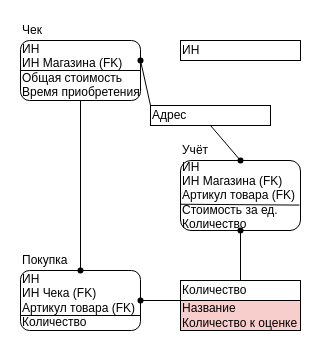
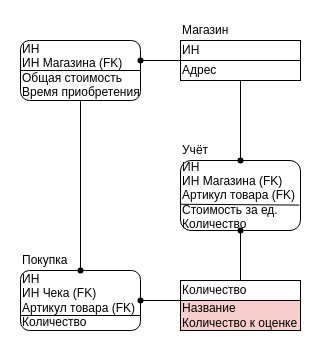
  <mxCell id="0" />
  <mxCell id="1" parent="0" />
  <mxCell id="2" value="ИН&lt;div&gt;ИН Магазина (FK)&lt;/div&gt;&lt;div&gt;Общая стоимость&lt;div&gt;Время приобретения&lt;/div&gt;&lt;/div&gt;" style="rounded=1;whiteSpace=wrap;html=1;align=left;" parent="1" vertex="1"><mxGeometry x="20" y="40" width="120" height="60" as="geometry" /></mxCell>
  <mxCell id="3" value="&lt;div&gt;ИН&lt;/div&gt;ИН Чека (FK)&lt;div&gt;Артикул товара (FK)&lt;/div&gt;&lt;div&gt;Количество&lt;br&gt;&lt;/div&gt;" style="rounded=1;whiteSpace=wrap;html=1;align=left;" parent="1" vertex="1"><mxGeometry x="20" y="270" width="120" height="60" as="geometry" /></mxCell>
  <mxCell id="4" value="ИН&amp;nbsp;" style="rounded=0;whiteSpace=wrap;html=1;align=left;" parent="1" vertex="1"><mxGeometry x="180" y="40" width="120" height="20" as="geometry" /></mxCell>
- <mxCell id="5" value="Адрес" style="rounded=0;whiteSpace=wrap;html=1;align=left;" parent="1" vertex="1"><mxGeometry x="150" y="105" width="120" height="20" as="geometry" /></mxCell>
+ <mxCell id="5" value="Адрес" style="rounded=0;whiteSpace=wrap;html=1;align=left;" parent="1" vertex="1"><mxGeometry x="180" y="60" width="120" height="20" as="geometry" /></mxCell>
  <mxCell id="6" value="&lt;div&gt;ИН&lt;/div&gt;ИН Магазина (FK)&lt;div&gt;Артикул товара (FK)&lt;/div&gt;&lt;div&gt;Стоимость за ед.&lt;div&gt;Количество&lt;/div&gt;&lt;/div&gt;" style="rounded=1;whiteSpace=wrap;html=1;align=left;" parent="1" vertex="1"><mxGeometry x="180" y="160" width="120" height="70" as="geometry" /></mxCell>
  <mxCell id="7" value="&lt;div&gt;Количество&lt;/div&gt;" style="rounded=0;whiteSpace=wrap;html=1;align=left;" parent="1" vertex="1"><mxGeometry x="180" y="280" width="120" height="20" as="geometry" /></mxCell>
  <mxCell id="8" value="Название&lt;div&gt;Количество к оценке&lt;/div&gt;" style="rounded=0;whiteSpace=wrap;html=1;align=left;fillColor=#f8cecc;" parent="1" vertex="1"><mxGeometry x="180" y="300" width="120" height="30" as="geometry" /></mxCell>
- <mxCell id="9" value="Чек" style="text;html=1;align=left;verticalAlign=middle;whiteSpace=wrap;rounded=0;" vertex="1" parent="1"><mxGeometry x="20" y="20" width="60" height="20" as="geometry" /></mxCell>
+ <mxCell id="10" value="Магазин" style="text;html=1;align=left;verticalAlign=middle;whiteSpace=wrap;rounded=0;" vertex="1" parent="1"><mxGeometry x="180" y="20" width="60" height="20" as="geometry" /></mxCell>
  <mxCell id="11" value="Учёт" style="text;html=1;align=left;verticalAlign=middle;whiteSpace=wrap;rounded=0;" vertex="1" parent="1"><mxGeometry x="180" y="140" width="60" height="20" as="geometry" /></mxCell>
  <mxCell id="12" value="Покупка" style="text;html=1;align=left;verticalAlign=middle;whiteSpace=wrap;rounded=0;" vertex="1" parent="1"><mxGeometry x="20" y="250" width="60" height="20" as="geometry" /></mxCell>
  <mxCell id="13" value="" style="endArrow=none;html=1;rounded=0;entryX=0;entryY=0;entryDx=0;entryDy=0;" edge="1" parent="1" source="21" target="5"><mxGeometry width="50" height="50" relative="1" as="geometry"><mxPoint x="150" y="55" as="sourcePoint" /><mxPoint x="90" y="110" as="targetPoint" /></mxGeometry></mxCell>
  <mxCell id="14" value="" style="endArrow=none;html=1;rounded=0;exitX=0.5;exitY=0;exitDx=0;exitDy=0;entryX=0.5;entryY=1;entryDx=0;entryDy=0;" edge="1" parent="1" target="6"><mxGeometry width="50" height="50" relative="1" as="geometry"><mxPoint x="240" y="230" as="sourcePoint" /><mxPoint x="240" y="240" as="targetPoint" /></mxGeometry></mxCell>
  <mxCell id="15" value="" style="endArrow=none;html=1;rounded=0;entryX=0;entryY=0;entryDx=0;entryDy=0;" edge="1" parent="1" source="24" target="8"><mxGeometry width="50" height="50" relative="1" as="geometry"><mxPoint x="160" y="300" as="sourcePoint" /><mxPoint x="250" y="230" as="targetPoint" /></mxGeometry></mxCell>
  <mxCell id="16" value="" style="endArrow=none;html=1;rounded=0;exitX=0;exitY=0.5;exitDx=0;exitDy=0;entryX=1;entryY=0.5;entryDx=0;entryDy=0;" edge="1" parent="1" source="2" target="2"><mxGeometry width="50" height="50" relative="1" as="geometry"><mxPoint x="90" y="290" as="sourcePoint" /><mxPoint x="90" y="110" as="targetPoint" /></mxGeometry></mxCell>
  <mxCell id="17" value="" style="endArrow=none;html=1;rounded=0;exitX=1;exitY=0.75;exitDx=0;exitDy=0;entryX=0;entryY=0.75;entryDx=0;entryDy=0;" edge="1" parent="1" source="3" target="3"><mxGeometry width="50" height="50" relative="1" as="geometry"><mxPoint x="90" y="280" as="sourcePoint" /><mxPoint x="90" y="110" as="targetPoint" /></mxGeometry></mxCell>
  <mxCell id="18" value="" style="endArrow=none;html=1;rounded=0;entryX=0.991;entryY=0.637;entryDx=0;entryDy=0;exitX=0.001;exitY=0.625;exitDx=0;exitDy=0;exitPerimeter=0;entryPerimeter=0;" edge="1" parent="1" source="6" target="6"><mxGeometry width="50" height="50" relative="1" as="geometry"><mxPoint x="250" y="170" as="sourcePoint" /><mxPoint x="250" y="90" as="targetPoint" /></mxGeometry></mxCell>
  <mxCell id="19" value="" style="endArrow=none;html=1;rounded=0;exitX=0.5;exitY=0;exitDx=0;exitDy=0;" edge="1" parent="1" source="7" target="25"><mxGeometry width="50" height="50" relative="1" as="geometry"><mxPoint x="240" y="280" as="sourcePoint" /><mxPoint x="240" y="250" as="targetPoint" /></mxGeometry></mxCell>
  <mxCell id="20" value="" style="endArrow=none;html=1;rounded=0;entryX=0.5;entryY=1;entryDx=0;entryDy=0;exitX=0.5;exitY=0;exitDx=0;exitDy=0;" edge="1" parent="1" source="6"><mxGeometry width="50" height="50" relative="1" as="geometry"><mxPoint x="240" y="160" as="sourcePoint" /><mxPoint x="240" y="160" as="targetPoint" /></mxGeometry></mxCell>
  <mxCell id="21" value="" style="shape=waypoint;sketch=0;fillStyle=solid;size=6;pointerEvents=1;points=[];fillColor=none;resizable=0;rotatable=0;perimeter=centerPerimeter;snapToPoint=1;" vertex="1" parent="1"><mxGeometry x="130" y="50" width="20" height="20" as="geometry" /></mxCell>
  <mxCell id="22" value="" style="shape=waypoint;sketch=0;fillStyle=solid;size=6;pointerEvents=1;points=[];fillColor=none;resizable=0;rotatable=0;perimeter=centerPerimeter;snapToPoint=1;" vertex="1" parent="1"><mxGeometry x="70" y="260" width="20" height="20" as="geometry" /></mxCell>
  <mxCell id="23" value="" style="endArrow=none;html=1;rounded=0;entryX=0.5;entryY=1;entryDx=0;entryDy=0;" edge="1" parent="1" source="22" target="2"><mxGeometry width="50" height="50" relative="1" as="geometry"><mxPoint x="90" y="190" as="sourcePoint" /><mxPoint x="140" y="140" as="targetPoint" /></mxGeometry></mxCell>
  <mxCell id="24" value="" style="shape=waypoint;sketch=0;fillStyle=solid;size=6;pointerEvents=1;points=[];fillColor=none;resizable=0;rotatable=0;perimeter=centerPerimeter;snapToPoint=1;" vertex="1" parent="1"><mxGeometry x="130" y="290" width="20" height="20" as="geometry" /></mxCell>
  <mxCell id="25" value="" style="shape=waypoint;sketch=0;fillStyle=solid;size=6;pointerEvents=1;points=[];fillColor=none;resizable=0;rotatable=0;perimeter=centerPerimeter;snapToPoint=1;" vertex="1" parent="1"><mxGeometry x="230" y="220" width="20" height="20" as="geometry" /></mxCell>
  <mxCell id="26" value="" style="shape=waypoint;sketch=0;fillStyle=solid;size=6;pointerEvents=1;points=[];fillColor=none;resizable=0;rotatable=0;perimeter=centerPerimeter;snapToPoint=1;" vertex="1" parent="1"><mxGeometry x="230" y="150" width="20" height="20" as="geometry" /></mxCell>
  <mxCell id="27" value="" style="endArrow=none;html=1;rounded=0;entryX=0.5;entryY=1;entryDx=0;entryDy=0;" edge="1" parent="1" source="26" target="5"><mxGeometry width="50" height="50" relative="1" as="geometry"><mxPoint x="200" y="180" as="sourcePoint" /><mxPoint x="250" y="130" as="targetPoint" /></mxGeometry></mxCell>
